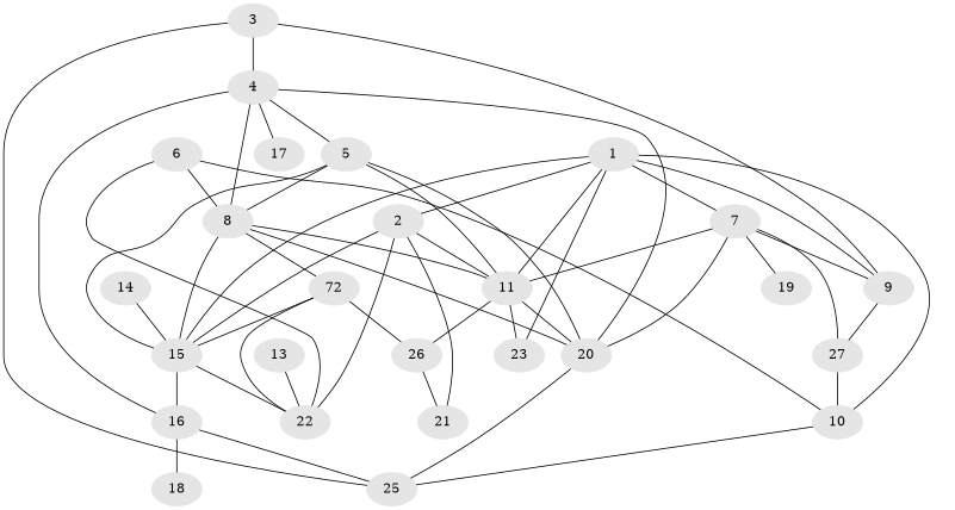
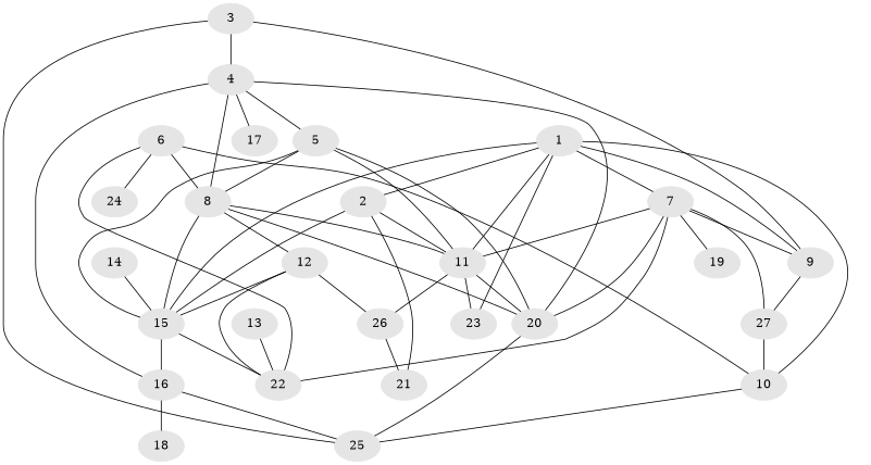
  graph {
    node [color=gray90 style=filled]
    edge [weight=1.0]
    1
    2
    7
    9
    10
    11
    15
    23
    21
    6
    8
    22
+   24
    20
    19
    27
    25
    26
    16
    3
    4
    5
    17
-   12 [label=72]
+   12
    18
    13
    14
    1 -- 2
    1 -- 7
    1 -- 9 [weight=2.0]
    1 -- 10
    1 -- 11
    1 -- 15
    1 -- 23 [weight=3.0]
    2 -- 11
    2 -- 15 [weight=2.0]
    2 -- 21
    7 -- 9
    7 -- 11
-   2 -- 22
+   7 -- 22
    7 -- 20
    7 -- 19
    7 -- 27
    9 -- 27
    10 -- 25
    11 -- 23
    11 -- 20
    11 -- 26
    15 -- 22
    15 -- 16
    6 -- 10
    6 -- 8 [weight=2.0]
    6 -- 22
+   6 -- 24
    8 -- 11
    8 -- 15 [weight=4.0]
    8 -- 20
    8 -- 12
    20 -- 25
    27 -- 10 [weight=3.0]
    26 -- 21
    16 -- 25
    16 -- 18
    3 -- 9
    3 -- 25
    3 -- 4
    4 -- 8 [weight=2.0]
    4 -- 20
    4 -- 16
    4 -- 5
    4 -- 17
    5 -- 11
    5 -- 15
    5 -- 8
    5 -- 20
    12 -- 15 [weight=2.0]
    12 -- 22
    12 -- 26
    13 -- 22
    14 -- 15
  }
